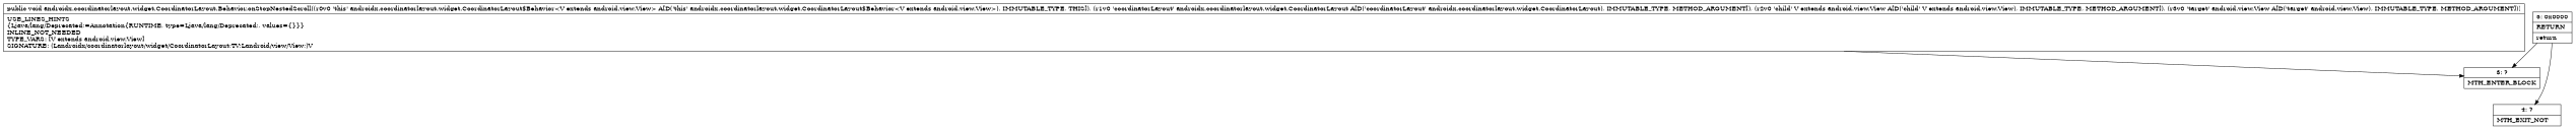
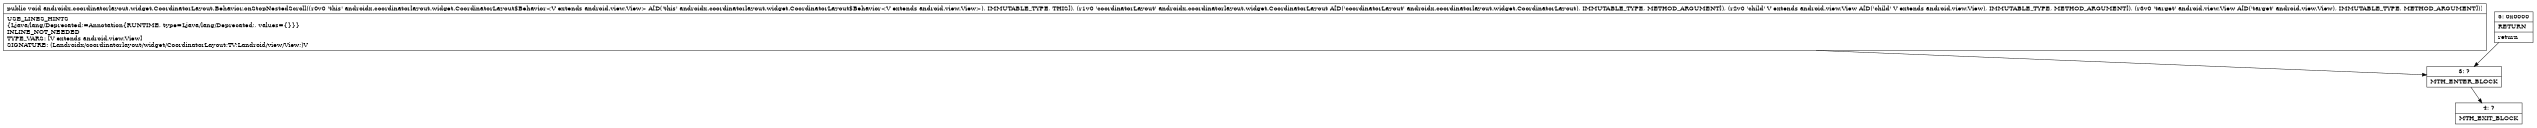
  digraph {
    node [shape=record]
    n1 [label="{3\:\ ?|MTH_ENTER_BLOCK\l}"]
    n2 [label="{5\:\ 0x0000|RETURN\l|return\l}"]
-   n3 [label="{4\:\ ?|MTH_EXIT_NOT\l}"]
+   n3 [label="{4\:\ ?|MTH_EXIT_BLOCK\l}"]
    n4 [label="{public void androidx.coordinatorlayout.widget.CoordinatorLayout.Behavior.onStopNestedScroll((r0v0 'this' androidx.coordinatorlayout.widget.CoordinatorLayout$Behavior\<V extends android.view.View\> A[D('this' androidx.coordinatorlayout.widget.CoordinatorLayout$Behavior\<V extends android.view.View\>), IMMUTABLE_TYPE, THIS]), (r1v0 'coordinatorLayout' androidx.coordinatorlayout.widget.CoordinatorLayout A[D('coordinatorLayout' androidx.coordinatorlayout.widget.CoordinatorLayout), IMMUTABLE_TYPE, METHOD_ARGUMENT]), (r2v0 'child' V extends android.view.View A[D('child' V extends android.view.View), IMMUTABLE_TYPE, METHOD_ARGUMENT]), (r3v0 'target' android.view.View A[D('target' android.view.View), IMMUTABLE_TYPE, METHOD_ARGUMENT]))  | USE_LINES_HINTS\l\{Ljava\/lang\/Deprecated;=Annotation\{RUNTIME, type=Ljava\/lang\/Deprecated;, values=\{\}\}\}\lINLINE_NOT_NEEDED\lTYPE_VARS: [V extends android.view.View]\lSIGNATURE: (Landroidx\/coordinatorlayout\/widget\/CoordinatorLayout;TV;Landroid\/view\/View;)V\l}"]
    n2 -> n1
-   n2 -> n3
+   n1 -> n3
    n4 -> n1
  }
